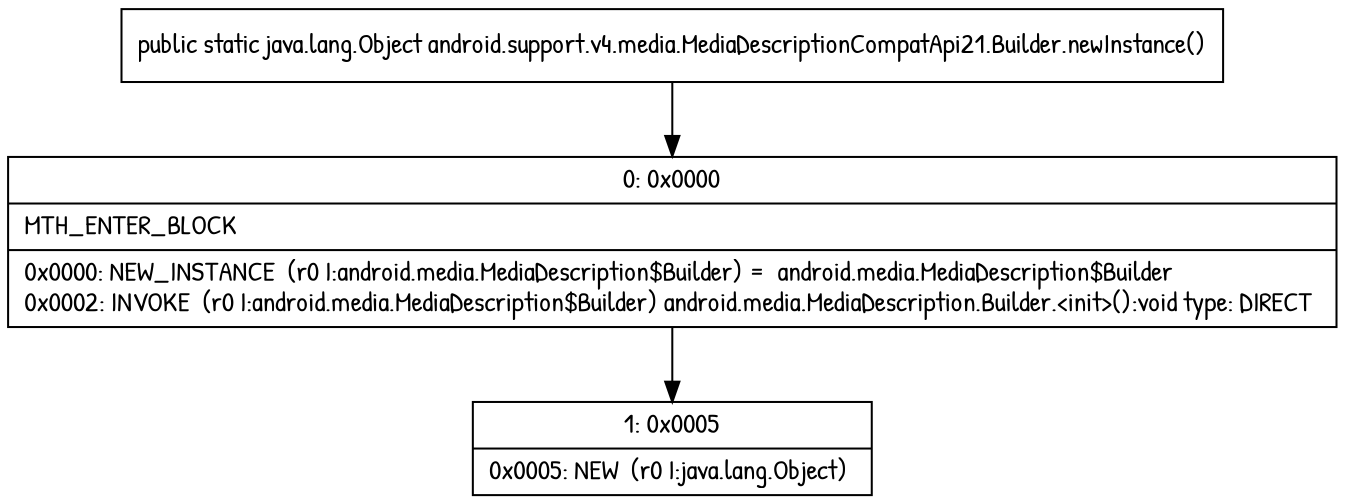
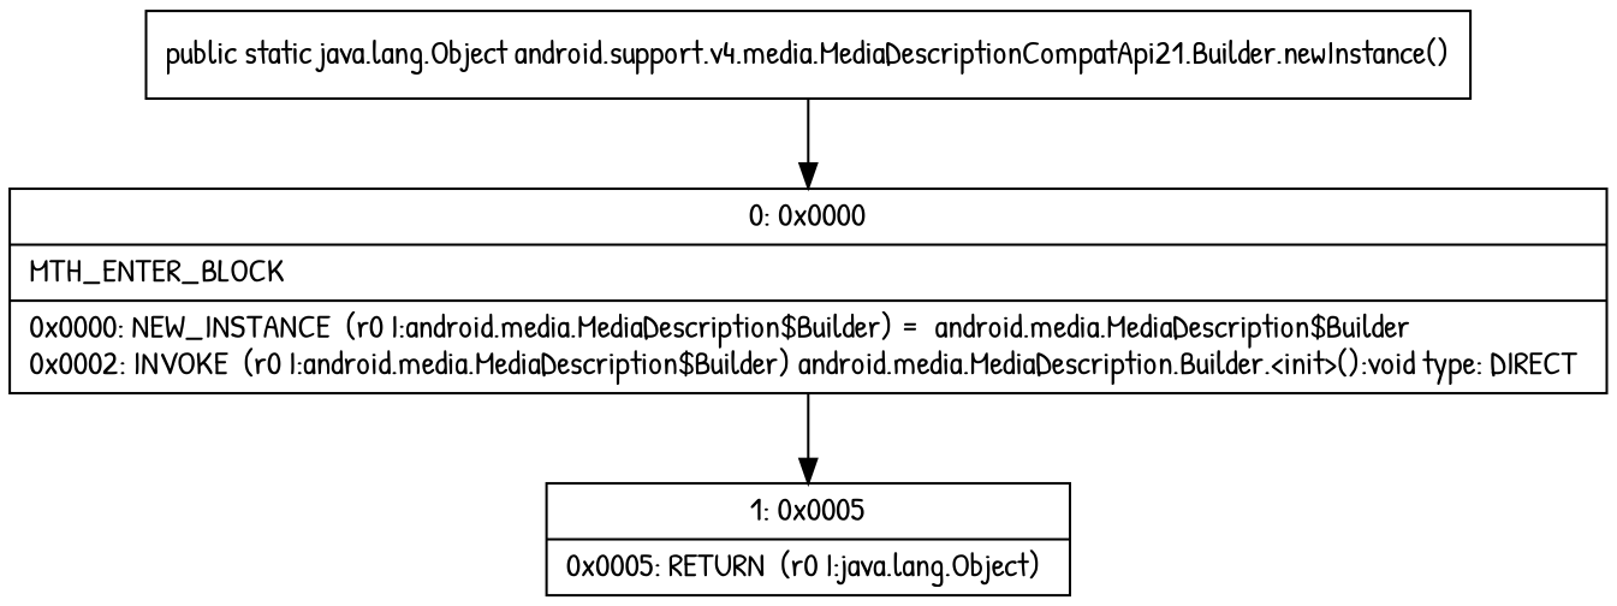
  digraph {
    fontname="Patrick Hand"
    node [shape=record fontname="Patrick Hand"]
    edge [fontname="Patrick Hand"]
    n1 [label="{0\:\ 0x0000|MTH_ENTER_BLOCK\l|0x0000: NEW_INSTANCE  (r0 I:android.media.MediaDescription$Builder) =  android.media.MediaDescription$Builder \l0x0002: INVOKE  (r0 I:android.media.MediaDescription$Builder) android.media.MediaDescription.Builder.\<init\>():void type: DIRECT \l}"]
-   n2 [label="{1\:\ 0x0005|0x0005: NEW  (r0 I:java.lang.Object) \l}"]
+   n2 [label="{1\:\ 0x0005|0x0005: RETURN  (r0 I:java.lang.Object) \l}"]
    n3 [label="{public static java.lang.Object android.support.v4.media.MediaDescriptionCompatApi21.Builder.newInstance() }"]
    n1 -> n2
    n3 -> n1
  }
